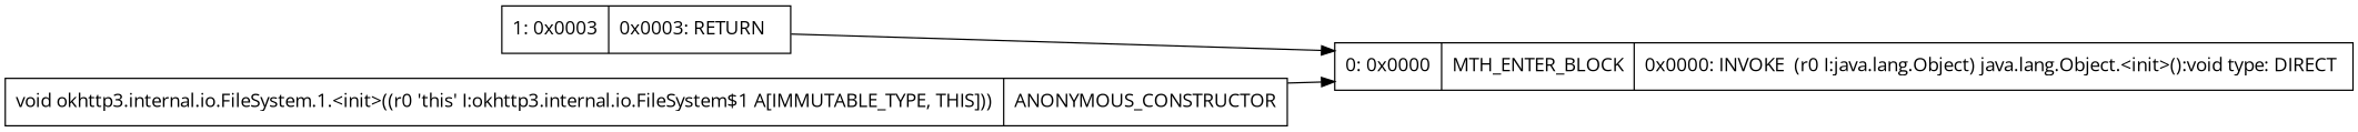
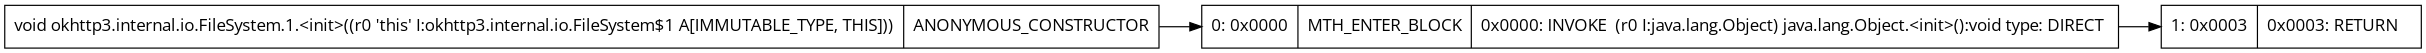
  digraph {
    rankdir=LR
    fontname="Open Sans"
    node [shape=record fontname="Open Sans"]
    edge [fontname="Open Sans"]
    n1 [label="{0\:\ 0x0000|MTH_ENTER_BLOCK\l|0x0000: INVOKE  (r0 I:java.lang.Object) java.lang.Object.\<init\>():void type: DIRECT \l}"]
    n2 [label="{1\:\ 0x0003|0x0003: RETURN   \l}"]
    n3 [label="{void okhttp3.internal.io.FileSystem.1.\<init\>((r0 'this' I:okhttp3.internal.io.FileSystem$1 A[IMMUTABLE_TYPE, THIS]))  | ANONYMOUS_CONSTRUCTOR\l}"]
-   n2 -> n1
+   n1 -> n2
    n3 -> n1
  }
